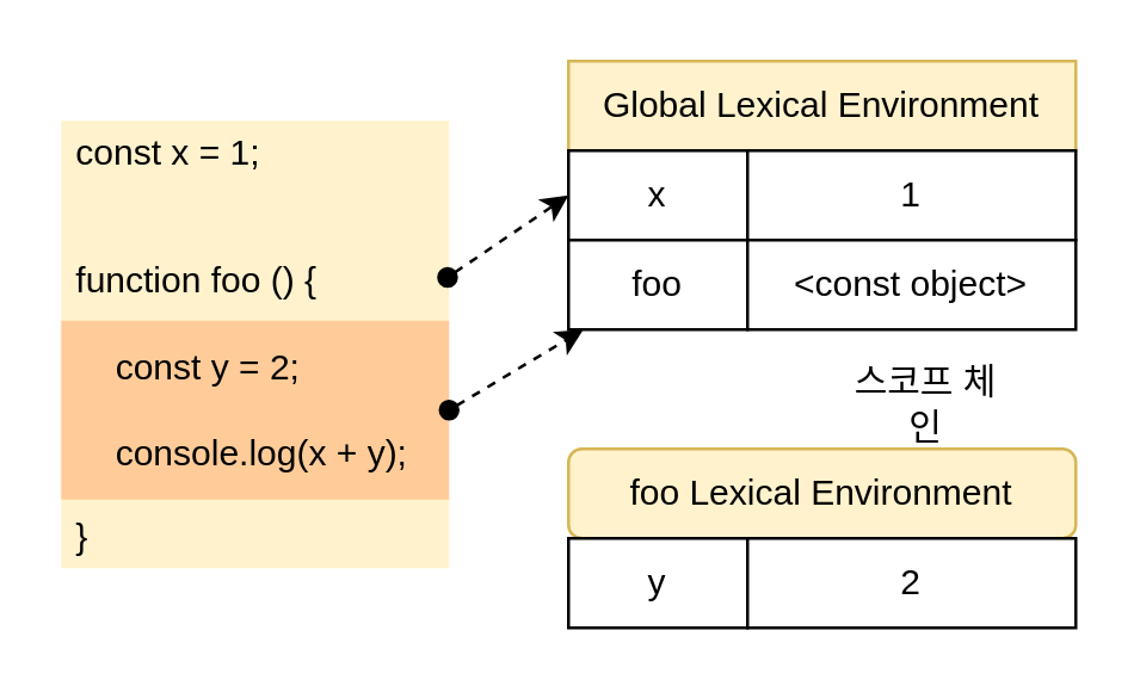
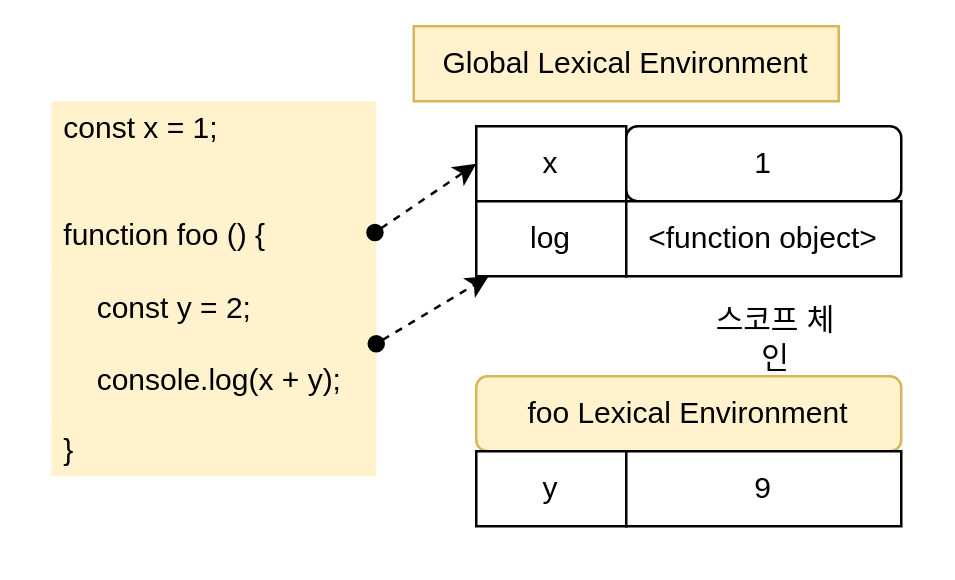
  <mxCell id="0" />
  <mxCell id="1" parent="0" />
  <mxCell id="2" value="&amp;nbsp;const x = 1;&lt;br&gt;&lt;br&gt;&lt;br&gt;&amp;nbsp;function foo () {&lt;br&gt;&lt;br&gt;&amp;nbsp; &amp;nbsp; &amp;nbsp;const y = 2;&lt;br&gt;&lt;br&gt;&amp;nbsp; &amp;nbsp; &amp;nbsp;console.log(x + y);&lt;br&gt;&lt;br&gt;&amp;nbsp;}" style="rounded=0;whiteSpace=wrap;html=1;align=left;fillColor=#fff2cc;strokeColor=none;" vertex="1" parent="1"><mxGeometry x="20" y="40" width="130" height="150" as="geometry" /></mxCell>
- <mxCell id="3" value="&lt;span style=&quot;&quot;&gt;&amp;nbsp; &amp;nbsp; &amp;nbsp;const y = 2;&lt;/span&gt;&lt;br style=&quot;&quot;&gt;&lt;br style=&quot;&quot;&gt;&lt;span style=&quot;&quot;&gt;&amp;nbsp; &amp;nbsp; &amp;nbsp;console.log(x + y);&lt;/span&gt;" style="rounded=0;whiteSpace=wrap;html=1;fillColor=#ffcc99;align=left;strokeColor=none;" vertex="1" parent="1"><mxGeometry x="20" y="107" width="130" height="60" as="geometry" /></mxCell>
- <mxCell id="4" value="Global Lexical Environment" style="rounded=0;whiteSpace=wrap;html=1;fillColor=#fff2cc;strokeColor=#d6b656;" vertex="1" parent="1"><mxGeometry x="190" y="20" width="170" height="30" as="geometry" /></mxCell>
+ <mxCell id="3" value="&lt;span style=&quot;&quot;&gt;&amp;nbsp; &amp;nbsp; &amp;nbsp;const y = 2;&lt;/span&gt;&lt;br style=&quot;&quot;&gt;&lt;br style=&quot;&quot;&gt;&lt;span style=&quot;&quot;&gt;&amp;nbsp; &amp;nbsp; &amp;nbsp;console.log(x + y);&lt;/span&gt;" style="rounded=0;whiteSpace=wrap;html=1;fillColor=#fff2cc;align=left;strokeColor=none;" vertex="1" parent="1"><mxGeometry x="20" y="107" width="130" height="60" as="geometry" /></mxCell>
+ <mxCell id="4" value="Global Lexical Environment" style="rounded=0;whiteSpace=wrap;html=1;fillColor=#fff2cc;strokeColor=#d6b656;" vertex="1" parent="1"><mxGeometry x="165" y="10" width="170" height="30" as="geometry" /></mxCell>
  <mxCell id="5" value="x" style="rounded=0;whiteSpace=wrap;html=1;" vertex="1" parent="1"><mxGeometry x="190" y="50" width="60" height="30" as="geometry" /></mxCell>
- <mxCell id="6" value="1" style="rounded=0;whiteSpace=wrap;html=1;" vertex="1" parent="1"><mxGeometry x="250" y="50" width="110" height="30" as="geometry" /></mxCell>
- <mxCell id="7" value="foo" style="rounded=0;whiteSpace=wrap;html=1;" vertex="1" parent="1"><mxGeometry x="190" y="80" width="60" height="30" as="geometry" /></mxCell>
- <mxCell id="8" value="&amp;lt;const object&amp;gt;" style="rounded=0;whiteSpace=wrap;html=1;" vertex="1" parent="1"><mxGeometry x="250" y="80" width="110" height="30" as="geometry" /></mxCell>
+ <mxCell id="6" value="1" style="whiteSpace=wrap;html=1;rounded=1;" vertex="1" parent="1"><mxGeometry x="250" y="50" width="110" height="30" as="geometry" /></mxCell>
+ <mxCell id="7" value="log" style="rounded=0;whiteSpace=wrap;html=1;" vertex="1" parent="1"><mxGeometry x="190" y="80" width="60" height="30" as="geometry" /></mxCell>
+ <mxCell id="8" value="&amp;lt;function object&amp;gt;" style="rounded=0;whiteSpace=wrap;html=1;" vertex="1" parent="1"><mxGeometry x="250" y="80" width="110" height="30" as="geometry" /></mxCell>
  <mxCell id="9" value="foo Lexical Environment" style="whiteSpace=wrap;html=1;fillColor=#fff2cc;strokeColor=#d6b656;rounded=1;" vertex="1" parent="1"><mxGeometry x="190" y="150" width="170" height="30" as="geometry" /></mxCell>
  <mxCell id="10" value="y" style="rounded=0;whiteSpace=wrap;html=1;" vertex="1" parent="1"><mxGeometry x="190" y="180" width="60" height="30" as="geometry" /></mxCell>
- <mxCell id="11" value="2" style="rounded=0;whiteSpace=wrap;html=1;" vertex="1" parent="1"><mxGeometry x="250" y="180" width="110" height="30" as="geometry" /></mxCell>
+ <mxCell id="11" value="9" style="rounded=0;whiteSpace=wrap;html=1;" vertex="1" parent="1"><mxGeometry x="250" y="180" width="110" height="30" as="geometry" /></mxCell>
  <mxCell id="12" value="" style="endArrow=classic;html=1;rounded=0;exitX=0.996;exitY=0.35;exitDx=0;exitDy=0;exitPerimeter=0;entryX=0;entryY=0.5;entryDx=0;entryDy=0;startArrow=oval;startFill=1;dashed=1;" edge="1" parent="1" source="2" target="5"><mxGeometry width="50" height="50" relative="1" as="geometry"><mxPoint x="180" y="150" as="sourcePoint" /><mxPoint x="230" y="100" as="targetPoint" /></mxGeometry></mxCell>
  <mxCell id="13" value="" style="endArrow=classic;html=1;rounded=0;exitX=1;exitY=0.5;exitDx=0;exitDy=0;startArrow=oval;startFill=1;dashed=1;" edge="1" parent="1" source="3" target="7"><mxGeometry width="50" height="50" relative="1" as="geometry"><mxPoint x="180" y="150" as="sourcePoint" /><mxPoint x="230" y="100" as="targetPoint" /></mxGeometry></mxCell>
  <mxCell id="14" value="스코프 체인" style="text;html=1;strokeColor=none;fillColor=none;align=center;verticalAlign=middle;whiteSpace=wrap;rounded=0;" vertex="1" parent="1"><mxGeometry x="280" y="120" width="60" height="30" as="geometry" /></mxCell>
